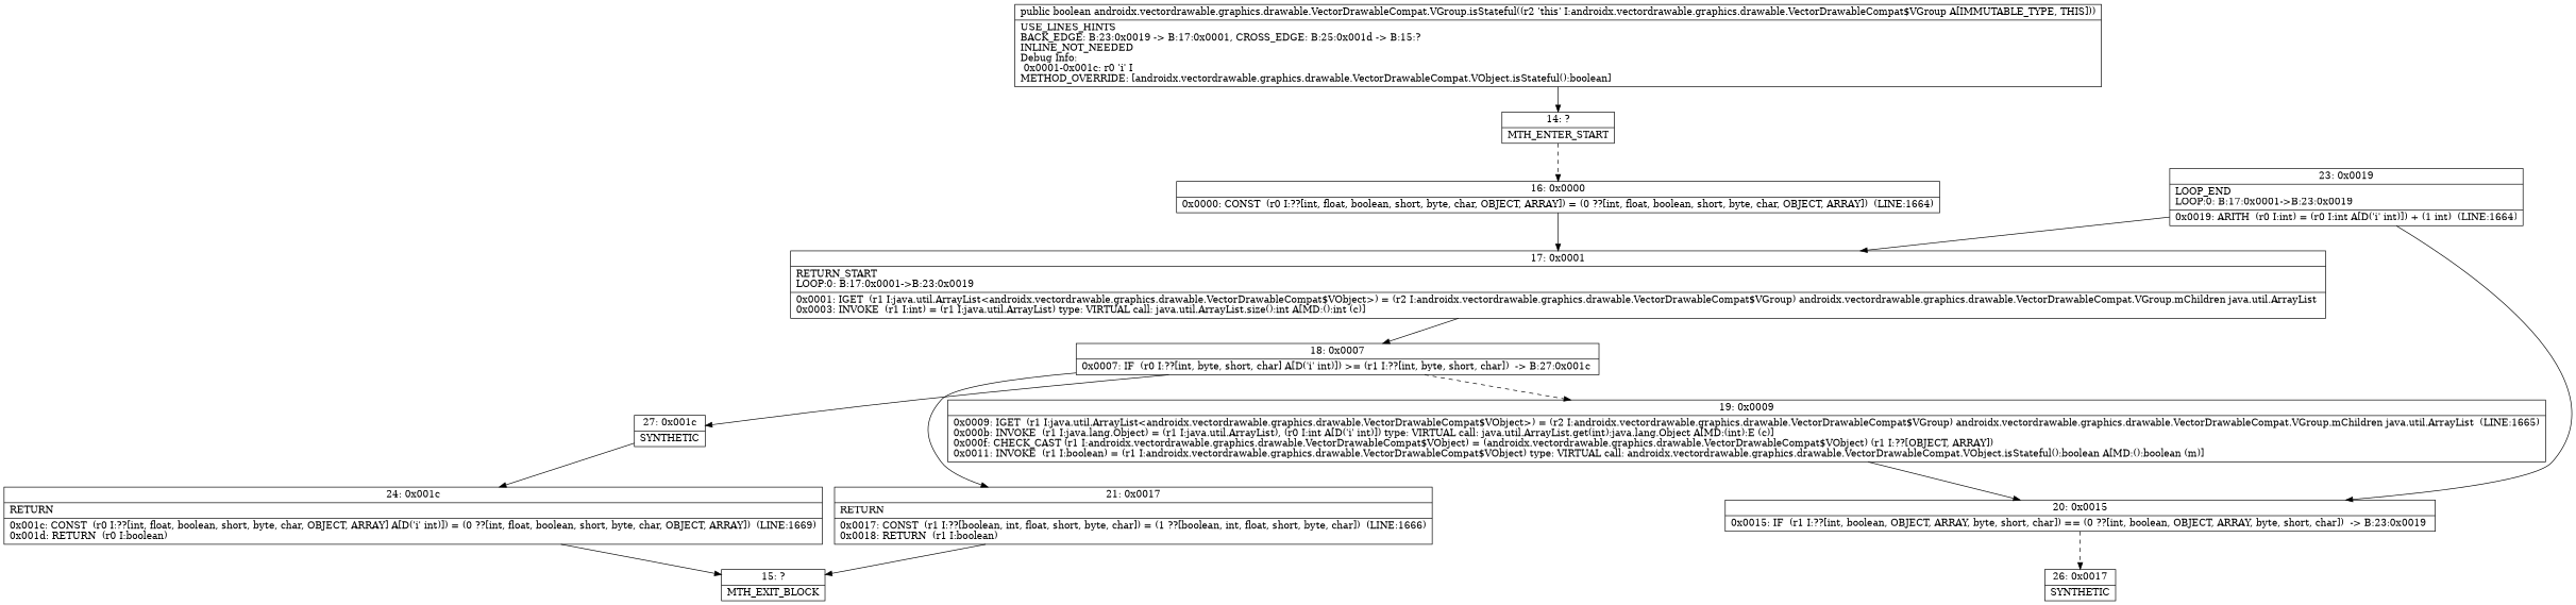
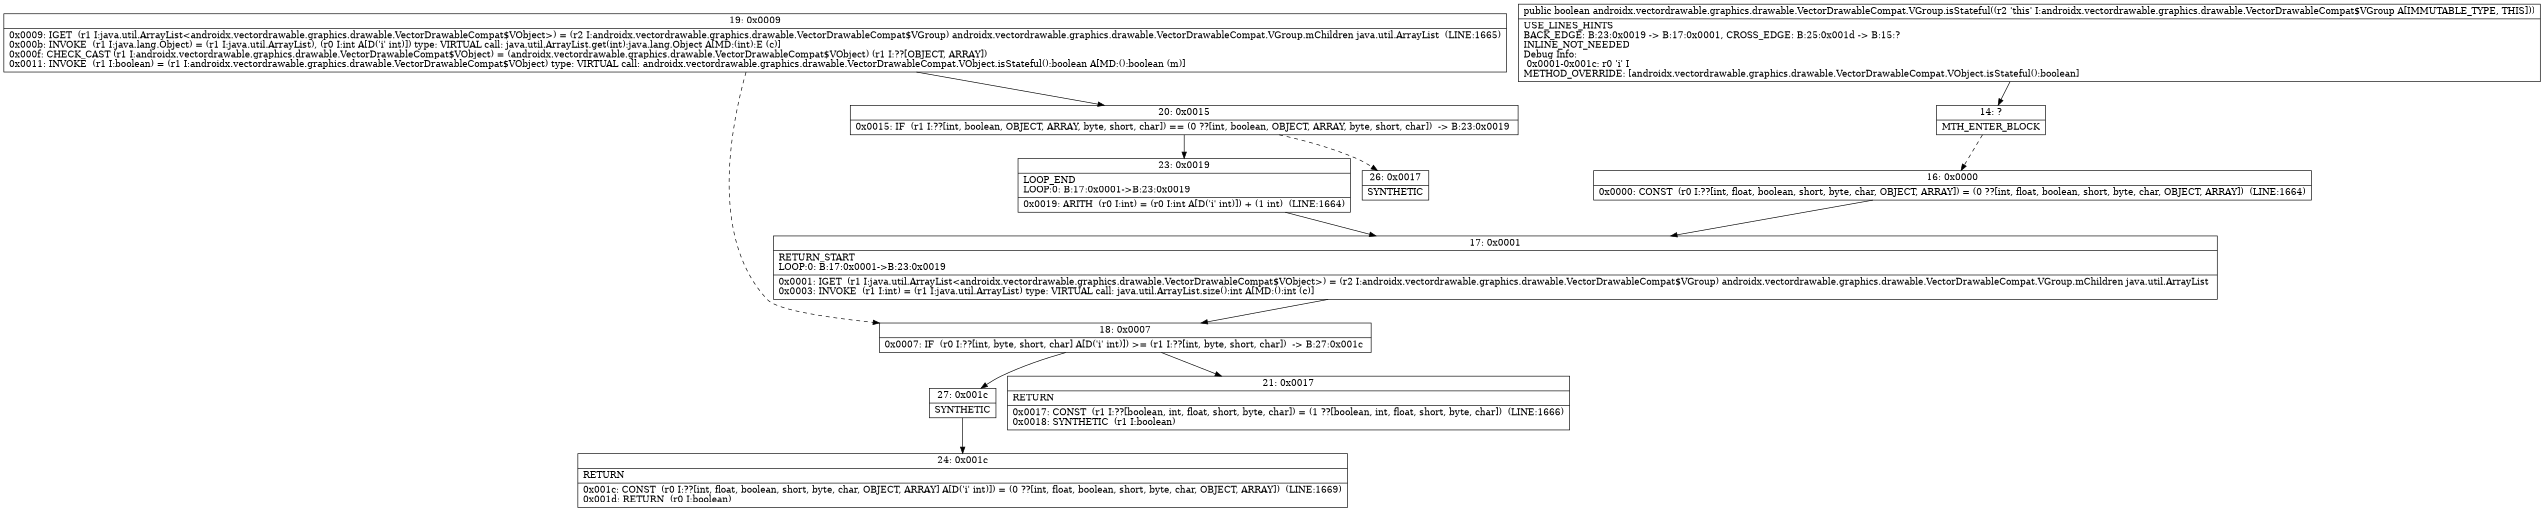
  digraph {
    node [shape=record]
-   n1 [label="{14\:\ ?|MTH_ENTER_START\l}"]
+   n1 [label="{14\:\ ?|MTH_ENTER_BLOCK\l}"]
    n2 [label="{16\:\ 0x0000|0x0000: CONST  (r0 I:??[int, float, boolean, short, byte, char, OBJECT, ARRAY]) = (0 ??[int, float, boolean, short, byte, char, OBJECT, ARRAY])  (LINE:1664)\l}"]
    n3 [label="{17\:\ 0x0001|RETURN_START\lLOOP:0: B:17:0x0001\-\>B:23:0x0019\l|0x0001: IGET  (r1 I:java.util.ArrayList\<androidx.vectordrawable.graphics.drawable.VectorDrawableCompat$VObject\>) = (r2 I:androidx.vectordrawable.graphics.drawable.VectorDrawableCompat$VGroup) androidx.vectordrawable.graphics.drawable.VectorDrawableCompat.VGroup.mChildren java.util.ArrayList \l0x0003: INVOKE  (r1 I:int) = (r1 I:java.util.ArrayList) type: VIRTUAL call: java.util.ArrayList.size():int A[MD:():int (c)]\l}"]
    n4 [label="{18\:\ 0x0007|0x0007: IF  (r0 I:??[int, byte, short, char] A[D('i' int)]) \>= (r1 I:??[int, byte, short, char])  \-\> B:27:0x001c \l}"]
    n5 [label="{19\:\ 0x0009|0x0009: IGET  (r1 I:java.util.ArrayList\<androidx.vectordrawable.graphics.drawable.VectorDrawableCompat$VObject\>) = (r2 I:androidx.vectordrawable.graphics.drawable.VectorDrawableCompat$VGroup) androidx.vectordrawable.graphics.drawable.VectorDrawableCompat.VGroup.mChildren java.util.ArrayList  (LINE:1665)\l0x000b: INVOKE  (r1 I:java.lang.Object) = (r1 I:java.util.ArrayList), (r0 I:int A[D('i' int)]) type: VIRTUAL call: java.util.ArrayList.get(int):java.lang.Object A[MD:(int):E (c)]\l0x000f: CHECK_CAST (r1 I:androidx.vectordrawable.graphics.drawable.VectorDrawableCompat$VObject) = (androidx.vectordrawable.graphics.drawable.VectorDrawableCompat$VObject) (r1 I:??[OBJECT, ARRAY]) \l0x0011: INVOKE  (r1 I:boolean) = (r1 I:androidx.vectordrawable.graphics.drawable.VectorDrawableCompat$VObject) type: VIRTUAL call: androidx.vectordrawable.graphics.drawable.VectorDrawableCompat.VObject.isStateful():boolean A[MD:():boolean (m)]\l}"]
    n6 [label="{27\:\ 0x001c|SYNTHETIC\l}"]
-   n7 [label="{21\:\ 0x0017|RETURN\l|0x0017: CONST  (r1 I:??[boolean, int, float, short, byte, char]) = (1 ??[boolean, int, float, short, byte, char])  (LINE:1666)\l0x0018: RETURN  (r1 I:boolean) \l}"]
+   n7 [label="{21\:\ 0x0017|RETURN\l|0x0017: CONST  (r1 I:??[boolean, int, float, short, byte, char]) = (1 ??[boolean, int, float, short, byte, char])  (LINE:1666)\l0x0018: SYNTHETIC  (r1 I:boolean) \l}"]
    n8 [label="{20\:\ 0x0015|0x0015: IF  (r1 I:??[int, boolean, OBJECT, ARRAY, byte, short, char]) == (0 ??[int, boolean, OBJECT, ARRAY, byte, short, char])  \-\> B:23:0x0019 \l}"]
    n9 [label="{24\:\ 0x001c|RETURN\l|0x001c: CONST  (r0 I:??[int, float, boolean, short, byte, char, OBJECT, ARRAY] A[D('i' int)]) = (0 ??[int, float, boolean, short, byte, char, OBJECT, ARRAY])  (LINE:1669)\l0x001d: RETURN  (r0 I:boolean) \l}"]
    n10 [label="{23\:\ 0x0019|LOOP_END\lLOOP:0: B:17:0x0001\-\>B:23:0x0019\l|0x0019: ARITH  (r0 I:int) = (r0 I:int A[D('i' int)]) + (1 int)  (LINE:1664)\l}"]
    n11 [label="{26\:\ 0x0017|SYNTHETIC\l}"]
-   n12 [label="{15\:\ ?|MTH_EXIT_BLOCK\l}"]
    n13 [label="{public boolean androidx.vectordrawable.graphics.drawable.VectorDrawableCompat.VGroup.isStateful((r2 'this' I:androidx.vectordrawable.graphics.drawable.VectorDrawableCompat$VGroup A[IMMUTABLE_TYPE, THIS]))  | USE_LINES_HINTS\lBACK_EDGE: B:23:0x0019 \-\> B:17:0x0001, CROSS_EDGE: B:25:0x001d \-\> B:15:?\lINLINE_NOT_NEEDED\lDebug Info:\l  0x0001\-0x001c: r0 'i' I\lMETHOD_OVERRIDE: [androidx.vectordrawable.graphics.drawable.VectorDrawableCompat.VObject.isStateful():boolean]\l}"]
    n1 -> n2 [style=dashed]
    n2 -> n3
    n3 -> n4
-   n4 -> n5 [style=dashed]
+   n5 -> n4 [style=dashed]
    n4 -> n6
    n4 -> n7
    n5 -> n8
    n6 -> n9
-   n7 -> n12
-   n10 -> n8
+   n8 -> n10
    n8 -> n11 [style=dashed]
-   n9 -> n12
    n10 -> n3
    n13 -> n1
  }
